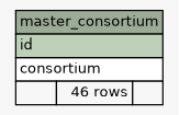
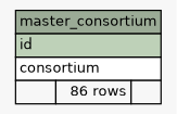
  digraph {
    bgcolor="#f7f7f7"
    fontname=Helvetica
    fontsize=11
    nodesep=0.18
    rankdir=RL
    ranksep=0.46
-   n1 [fontname=Helvetica fontsize=11 label=<     <TABLE BORDER="0" CELLBORDER="1" CELLSPACING="0" BGCOLOR="#ffffff">       <TR><TD COLSPAN="3" BGCOLOR="#9bab96" ALIGN="CENTER">master_consortium</TD></TR>       <TR><TD PORT="id" COLSPAN="3" BGCOLOR="#bed1b8" ALIGN="LEFT">id</TD></TR>       <TR><TD PORT="consortium" COLSPAN="3" ALIGN="LEFT">consortium</TD></TR>       <TR><TD ALIGN="LEFT" BGCOLOR="#f7f7f7">  </TD><TD ALIGN="RIGHT" BGCOLOR="#f7f7f7">46 rows</TD><TD ALIGN="RIGHT" BGCOLOR="#f7f7f7">  </TD></TR>     </TABLE>> shape=plaintext]
+   n1 [fontname=Helvetica fontsize=11 label=<     <TABLE BORDER="0" CELLBORDER="1" CELLSPACING="0" BGCOLOR="#ffffff">       <TR><TD COLSPAN="3" BGCOLOR="#9bab96" ALIGN="CENTER">master_consortium</TD></TR>       <TR><TD PORT="id" COLSPAN="3" BGCOLOR="#bed1b8" ALIGN="LEFT">id</TD></TR>       <TR><TD PORT="consortium" COLSPAN="3" ALIGN="LEFT">consortium</TD></TR>       <TR><TD ALIGN="LEFT" BGCOLOR="#f7f7f7">  </TD><TD ALIGN="RIGHT" BGCOLOR="#f7f7f7">86 rows</TD><TD ALIGN="RIGHT" BGCOLOR="#f7f7f7">  </TD></TR>     </TABLE>> shape=plaintext]
  }
